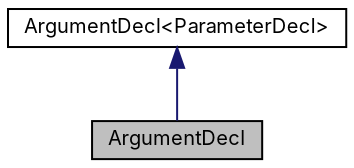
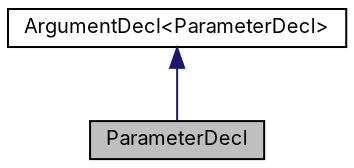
  digraph {
    fontname=Inter
    node [color=black fontname=Inter fontsize=10 shape=record style=filled]
-   n1 [fillcolor=grey75 fontcolor=black height=0.2 label=ArgumentDecl width=0.4]
+   n1 [fillcolor=grey75 fontcolor=black height=0.2 label=ParameterDecl width=0.4]
    n2 [fillcolor=white height=0.2 label="ArgumentDecl\<ParameterDecl\>" width=0.4]
    n2 -> n1 [color=midnightblue dir=back fontname=Inter fontsize=10 labelfontname=Helvetica labelfontsize=10 style=solid]
  }
